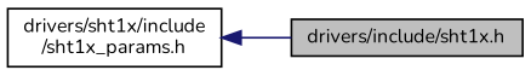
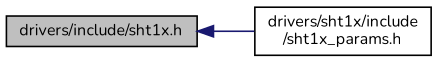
  digraph {
    rankdir=LR
    fontname=Nunito
    node [color=black fontname=Nunito fontsize=10 shape=record style=filled]
    n1 [fillcolor=grey75 fontcolor=black height=0.2 label="drivers/include/sht1x.h" width=0.4]
    n2 [fillcolor=white height=0.2 label="drivers/sht1x/include\l/sht1x_params.h" width=0.4]
-   n2 -> n1 [color=midnightblue dir=back fontname=Nunito fontsize=10 labelfontname=Helvetica labelfontsize=10 style=solid]
+   n1 -> n2 [color=midnightblue dir=back fontname=Nunito fontsize=10 labelfontname=Helvetica labelfontsize=10 style=solid]
  }
